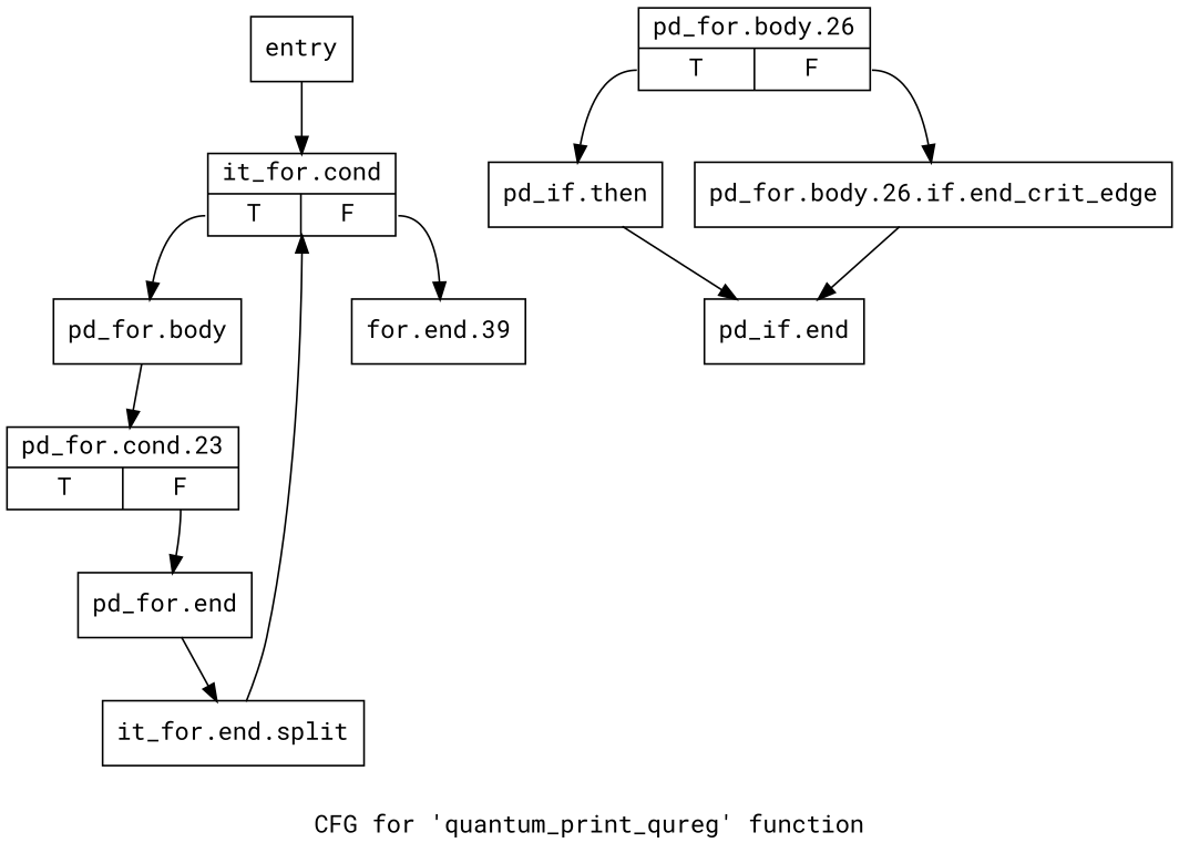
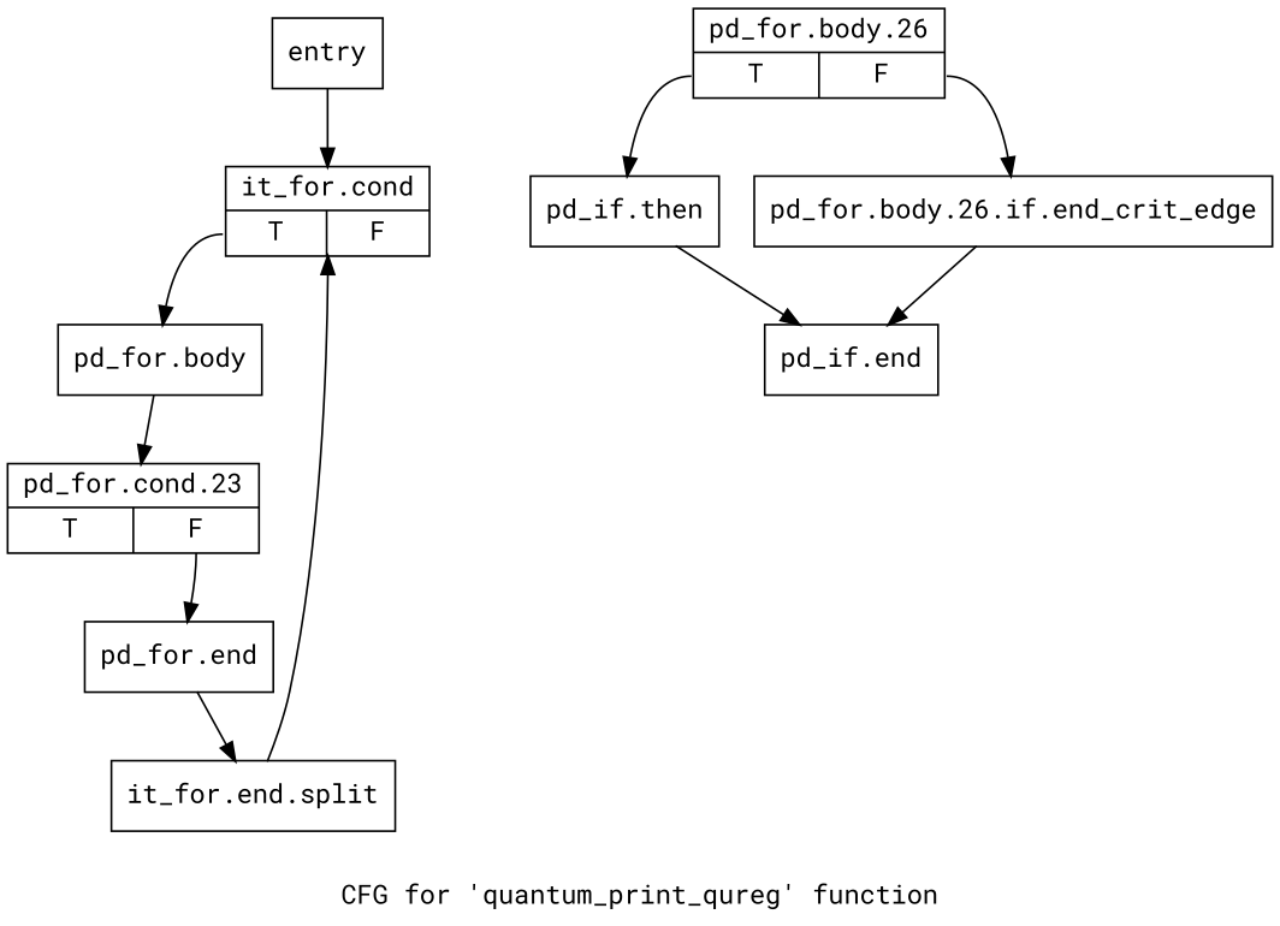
  digraph {
    fontname="Roboto Mono"
    label="CFG for 'quantum_print_qureg' function"
    node [fontname="Roboto Mono" shape=record]
    edge [fontname="Roboto Mono"]
    n1 [label="{entry}"]
    n2 [label="{it_for.cond|{<s0>T|<s1>F}}"]
    n3 [label="{pd_for.body}"]
-   n4 [label="{for.end.39}"]
    n5 [label="{pd_for.cond.23|{<s0>T|<s1>F}}"]
    n6 [label="{pd_for.end}"]
    n7 [label="{pd_for.body.26|{<s0>T|<s1>F}}"]
    n8 [label="{pd_if.then}"]
    n9 [label="{pd_for.body.26.if.end_crit_edge}"]
    n10 [label="{it_for.end.split}"]
    n11 [label="{pd_if.end}"]
    n1 -> n2
    n2 -> n3 [tailport=s0]
-   n2 -> n4 [tailport=s1]
    n3 -> n5
    n5 -> n6 [tailport=s1]
    n6 -> n10
    n7 -> n8 [tailport=s0]
    n7 -> n9 [tailport=s1]
    n8 -> n11
    n9 -> n11
    n10 -> n2
  }
